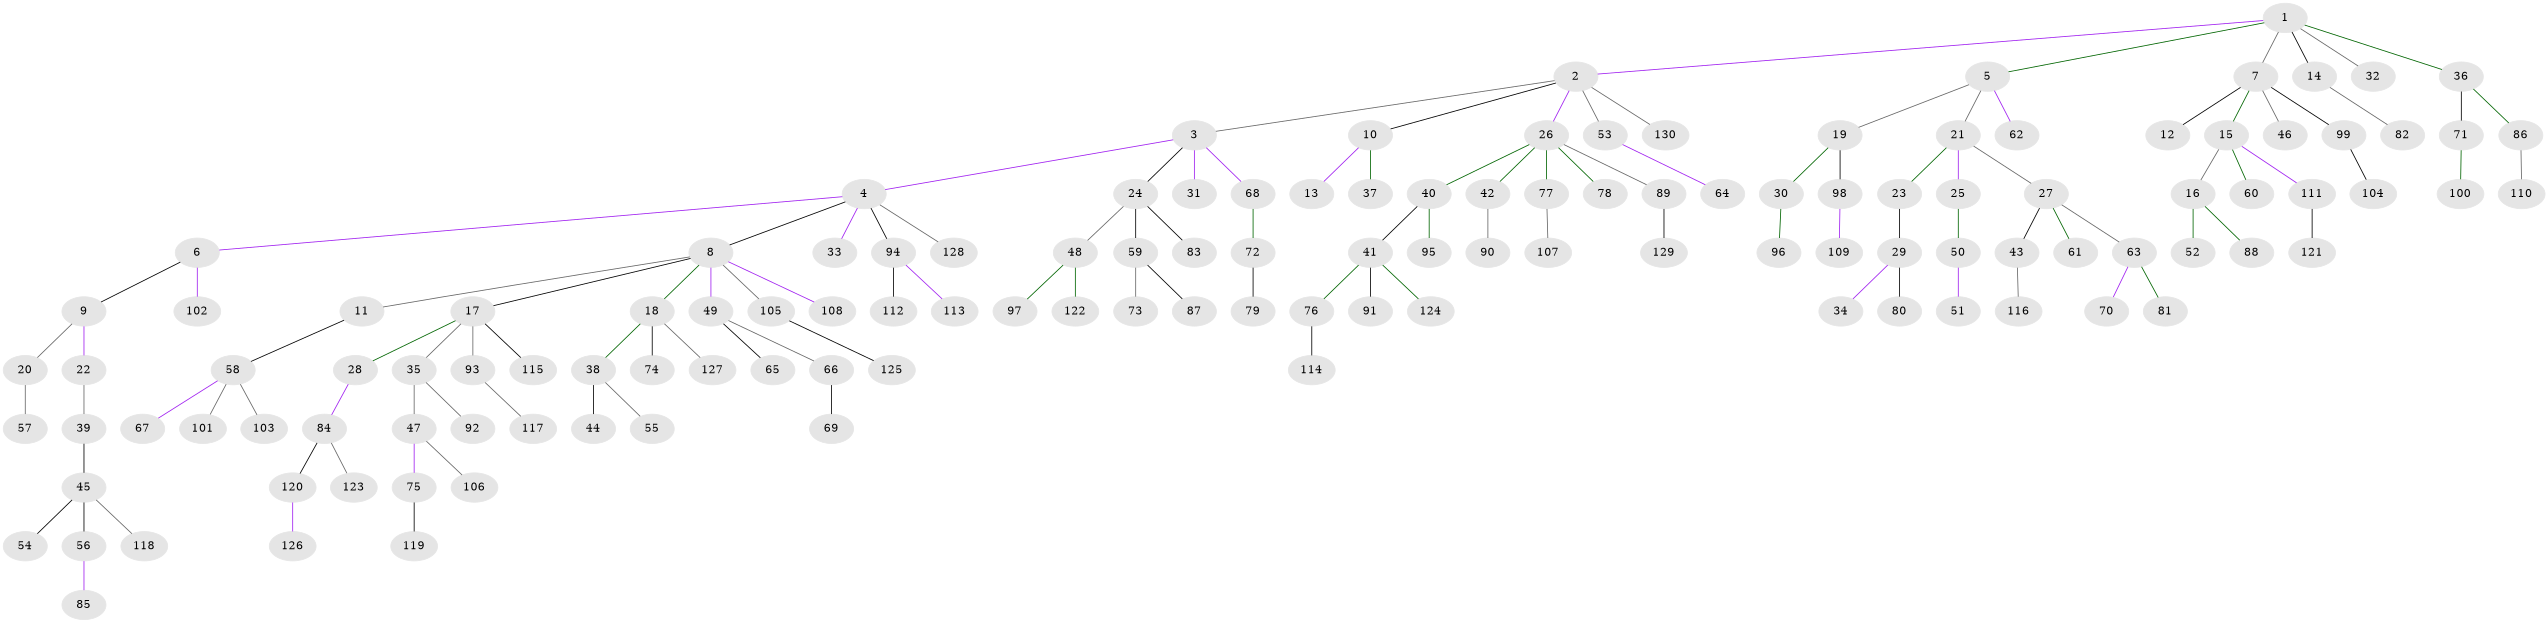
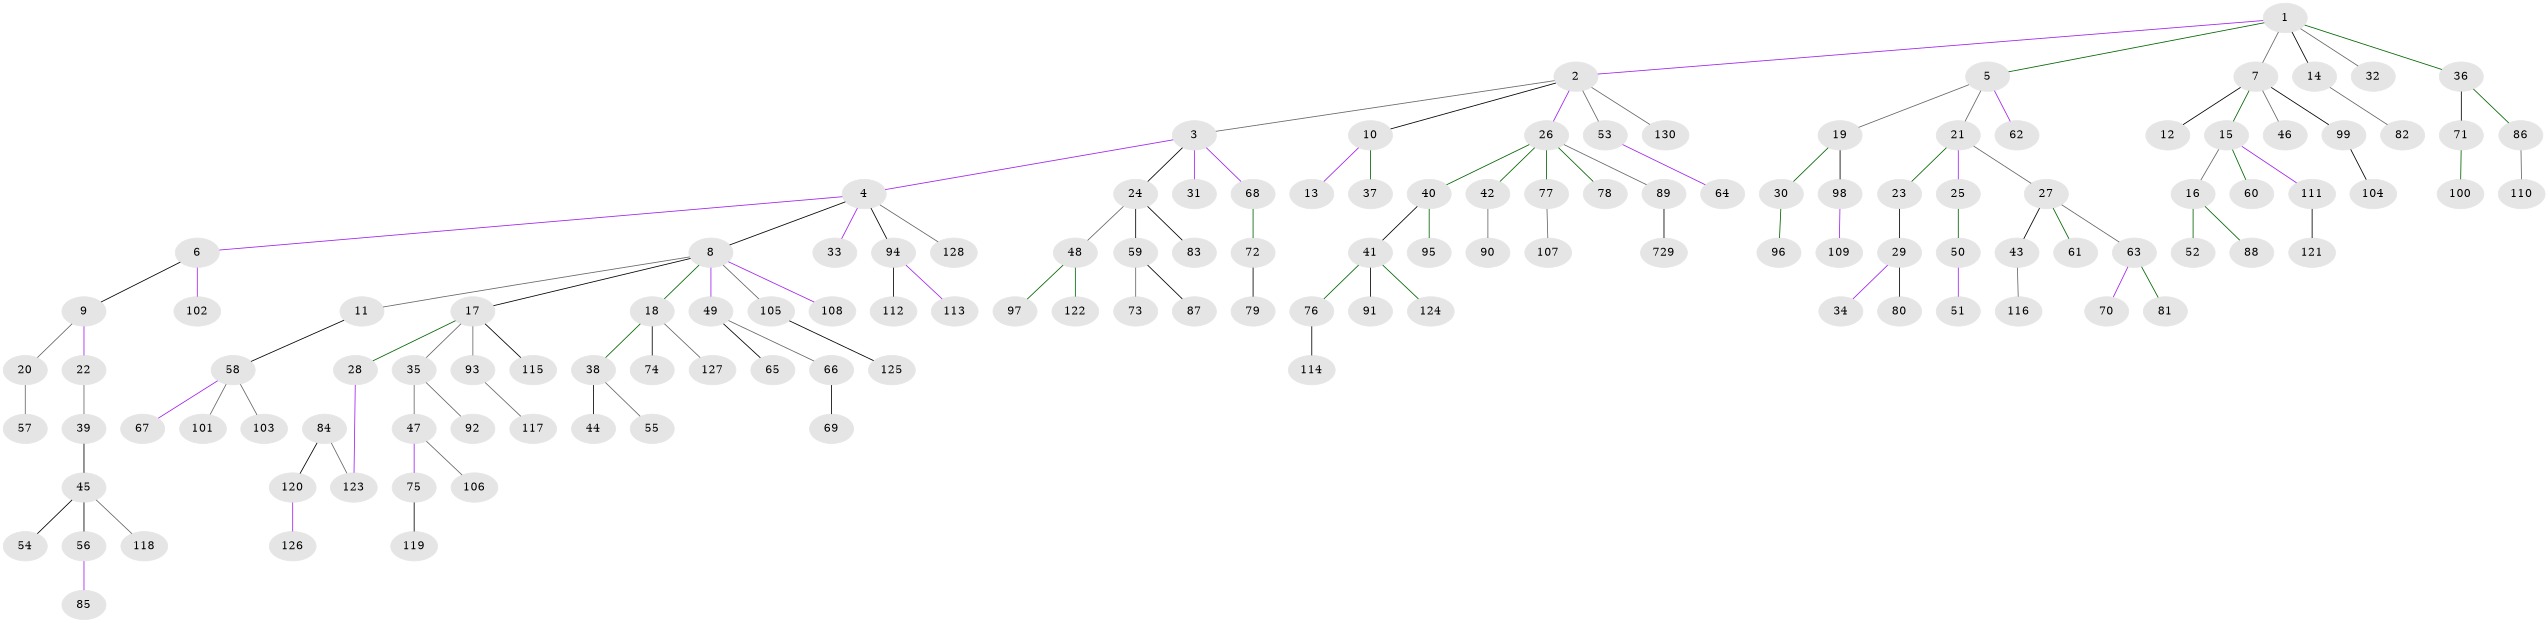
  graph {
    node [color=gray90 style=filled]
    edge [color=gray40]
    1
    2
    5
    7
    14
    32
    36
    3
    10
    26
    53
    130
    19
    21
    62
    12
    15
    46
    99
    82
    71
    86
    4
    24
    31
    68
    13
    37
    40
    42
    77
    78
    89
    64
    6
    8
    33
    94
    128
    48
    59
    83
    72
    9
    102
    11
    17
    18
    49
    105
    108
    112
    113
    30
    98
    23
    25
    27
    20
    22
    16
    60
    111
    104
    58
    28
    35
    93
    115
    38
    74
    127
    65
    66
    125
    57
    39
    67
    101
    103
    52
    88
    121
    84
    47
    92
    117
    44
    55
    96
    109
    29
    50
    43
    61
    63
    45
    34
    80
    97
    122
    73
    87
    51
    41
    95
    90
    107
-   129
+   129 [label=729]
    116
    70
    81
    120
    123
    75
    106
    100
    110
    54
    56
    118
    76
    91
    124
    114
    85
    119
    69
    79
    126
    1 -- 2 [color=purple]
    1 -- 5 [color=darkgreen]
    1 -- 7
    1 -- 14 [color=black]
    1 -- 32
    1 -- 36 [color=darkgreen]
    2 -- 3
    2 -- 10 [color=black]
    2 -- 26 [color=purple]
    2 -- 53
    2 -- 130
    5 -- 19
    5 -- 21
    5 -- 62 [color=purple]
    7 -- 12 [color=black]
    7 -- 15 [color=darkgreen]
    7 -- 46
    7 -- 99 [color=black]
    14 -- 82
    36 -- 71 [color=black]
    36 -- 86 [color=darkgreen]
    3 -- 4 [color=purple]
    3 -- 24 [color=black]
    3 -- 31 [color=purple]
    3 -- 68 [color=purple]
    10 -- 13 [color=purple]
    10 -- 37 [color=darkgreen]
    26 -- 40 [color=darkgreen]
    26 -- 42 [color=darkgreen]
    26 -- 77 [color=darkgreen]
    26 -- 78 [color=darkgreen]
    26 -- 89
    53 -- 64 [color=purple]
    19 -- 30 [color=darkgreen]
    19 -- 98 [color=black]
    21 -- 23 [color=darkgreen]
    21 -- 25 [color=purple]
    21 -- 27
    15 -- 16
    15 -- 60 [color=darkgreen]
    15 -- 111 [color=purple]
    99 -- 104 [color=black]
    71 -- 100 [color=darkgreen]
    86 -- 110
    4 -- 6 [color=purple]
    4 -- 8 [color=black]
    4 -- 33 [color=purple]
    4 -- 94 [color=black]
    4 -- 128
    24 -- 48
    24 -- 59 [color=black]
    24 -- 83 [color=black]
    68 -- 72 [color=darkgreen]
    40 -- 41 [color=black]
    40 -- 95 [color=darkgreen]
    42 -- 90
    77 -- 107
    89 -- 129 [color=black]
    6 -- 9 [color=black]
    6 -- 102 [color=purple]
    8 -- 11
    8 -- 17 [color=black]
    8 -- 18 [color=darkgreen]
    8 -- 49 [color=purple]
    8 -- 105
    8 -- 108 [color=purple]
    94 -- 112 [color=black]
    94 -- 113 [color=purple]
    48 -- 97 [color=darkgreen]
    48 -- 122 [color=darkgreen]
    59 -- 73
    59 -- 87 [color=black]
    72 -- 79 [color=black]
    9 -- 20
    9 -- 22 [color=purple]
    11 -- 58 [color=black]
    17 -- 28 [color=darkgreen]
    17 -- 35
    17 -- 93
    17 -- 115 [color=black]
    18 -- 38 [color=darkgreen]
    18 -- 74 [color=black]
    18 -- 127
    49 -- 65 [color=black]
    49 -- 66
    105 -- 125 [color=black]
    30 -- 96 [color=darkgreen]
    98 -- 109 [color=purple]
    23 -- 29 [color=black]
    25 -- 50 [color=darkgreen]
    27 -- 43 [color=black]
    27 -- 61 [color=darkgreen]
    27 -- 63
    20 -- 57
    22 -- 39
    16 -- 52 [color=darkgreen]
    16 -- 88 [color=darkgreen]
    111 -- 121 [color=black]
    58 -- 67 [color=purple]
    58 -- 101
    58 -- 103
-   28 -- 84 [color=purple]
+   28 -- 123 [color=purple]
    35 -- 47
    35 -- 92
    93 -- 117
    38 -- 44 [color=black]
    38 -- 55
    66 -- 69 [color=black]
    39 -- 45 [color=black]
    84 -- 120 [color=black]
    84 -- 123
    47 -- 75 [color=purple]
    47 -- 106
    29 -- 34 [color=purple]
    29 -- 80 [color=black]
    50 -- 51 [color=purple]
    43 -- 116
    63 -- 70 [color=purple]
    63 -- 81 [color=darkgreen]
    45 -- 54 [color=black]
    45 -- 56 [color=black]
    45 -- 118
    41 -- 76 [color=darkgreen]
    41 -- 91 [color=black]
    41 -- 124 [color=darkgreen]
    120 -- 126 [color=purple]
    75 -- 119 [color=black]
    56 -- 85 [color=purple]
    76 -- 114 [color=black]
  }
